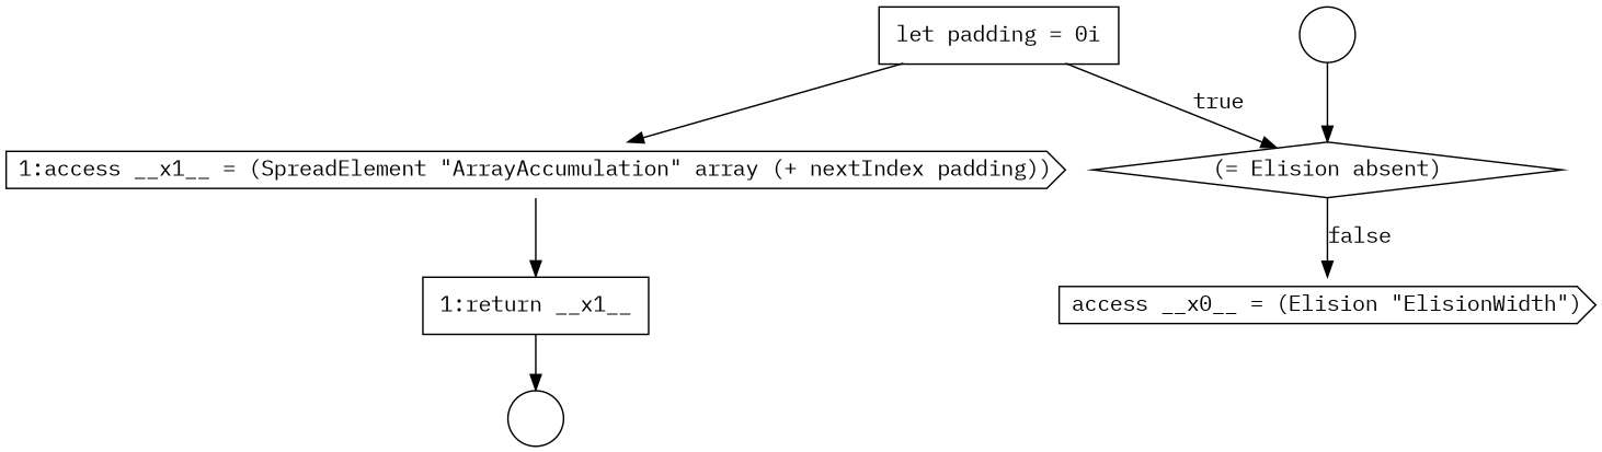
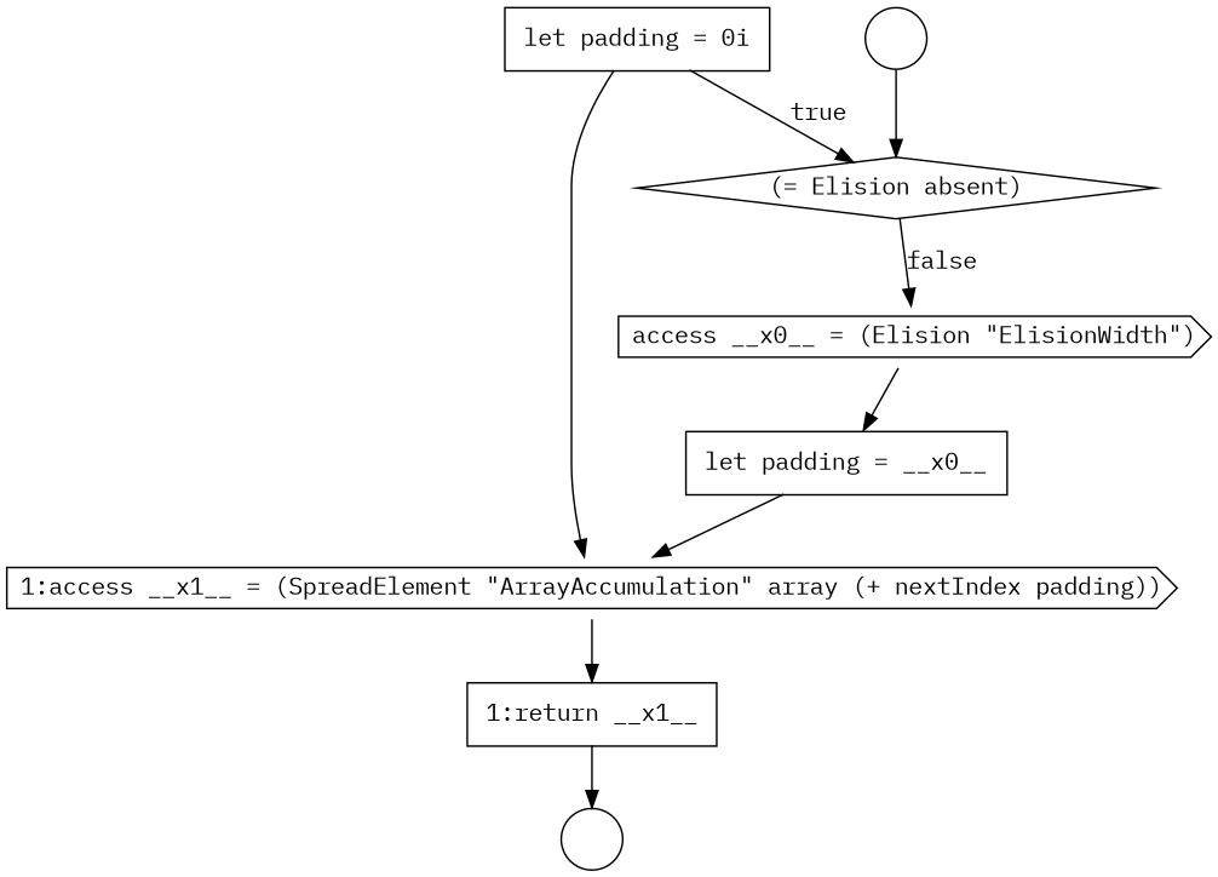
  digraph {
    fontname="IBM Plex Mono"
    node [color=black fillcolor=white fontname="IBM Plex Mono" shape=none style=filled]
    edge [color=black fontname="IBM Plex Mono"]
+   n1 [label=<<font color="black">     <table border="0" cellborder="1" cellspacing="0" cellpadding="10">       <tr><td align="left">let padding = __x0__</td></tr>     </table>   </font>> margin=0]
    n2 [label=<<font color="black">1:access __x1__ = (SpreadElement &quot;ArrayAccumulation&quot; array (+ nextIndex padding))</font>> shape=cds]
    n3 [label=<<font color="black">     <table border="0" cellborder="1" cellspacing="0" cellpadding="10">       <tr><td align="left">1:return __x1__</td></tr>     </table>   </font>> margin=0]
    n4 [label=<<font color="black">(= Elision absent)</font>> shape=diamond]
    n5 [label=<<font color="black">access __x0__ = (Elision &quot;ElisionWidth&quot;)</font>> shape=cds]
    n6 [label=<<font color="black">     <table border="0" cellborder="1" cellspacing="0" cellpadding="10">       <tr><td align="left">let padding = 0i</td></tr>     </table>   </font>> margin=0]
    n7 [label=" " shape=circle]
    n8 [label=" " shape=circle]
+   n1 -> n2
    n2 -> n3
    n3 -> n7
    n4 -> n5 [label=<<font color="black">false</font>>]
+   n5 -> n1
    n6 -> n2
    n6 -> n4 [label=<<font color="black">true</font>>]
    n8 -> n4
  }
